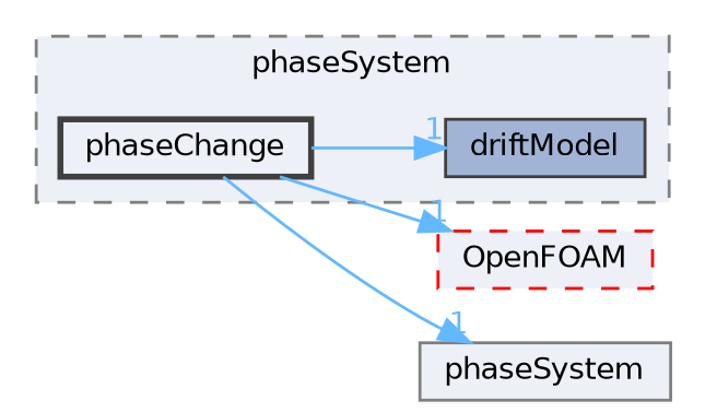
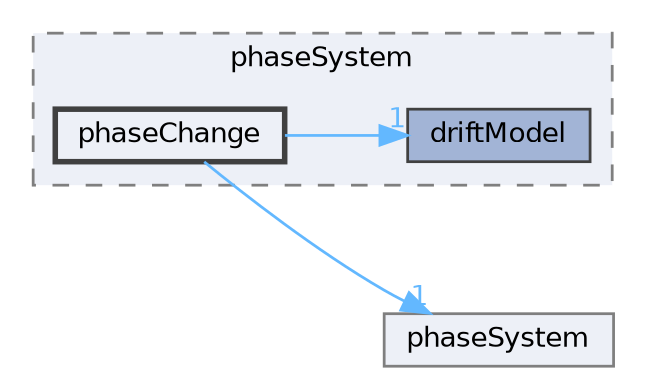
  digraph {
    compound=true
    rankdir=LR
    node [color=grey25 fillcolor="#edf0f7" fontname=Helvetica fontsize=10 shape=box style=filled]
    edge [color=steelblue1 fontcolor=steelblue1 fontname=Helvetica fontsize=10 headlabel=1 labeldistance=1.5 labelfontname=Helvetica labelfontsize=10]
    n1 [fillcolor="#a2b4d6" height=0.2 label=driftModel width=0.4]
    n2 [height=0.2 label=phaseChange style="filled,bold" width=0.4]
-   n3 [color=red height=0.2 label=OpenFOAM style="filled,dashed" width=0.4]
    n4 [color=grey50 height=0.2 label=phaseSystem width=0.4]
    subgraph cluster_1 {
      bgcolor="#edf0f7"
      fontname=Helvetica
      fontsize=10
      label=phaseSystem
      pencolor=grey50
      style="filled,dashed"
      n1
      n2
    }
    n2 -> n1
-   n2 -> n3
    n2 -> n4
  }
